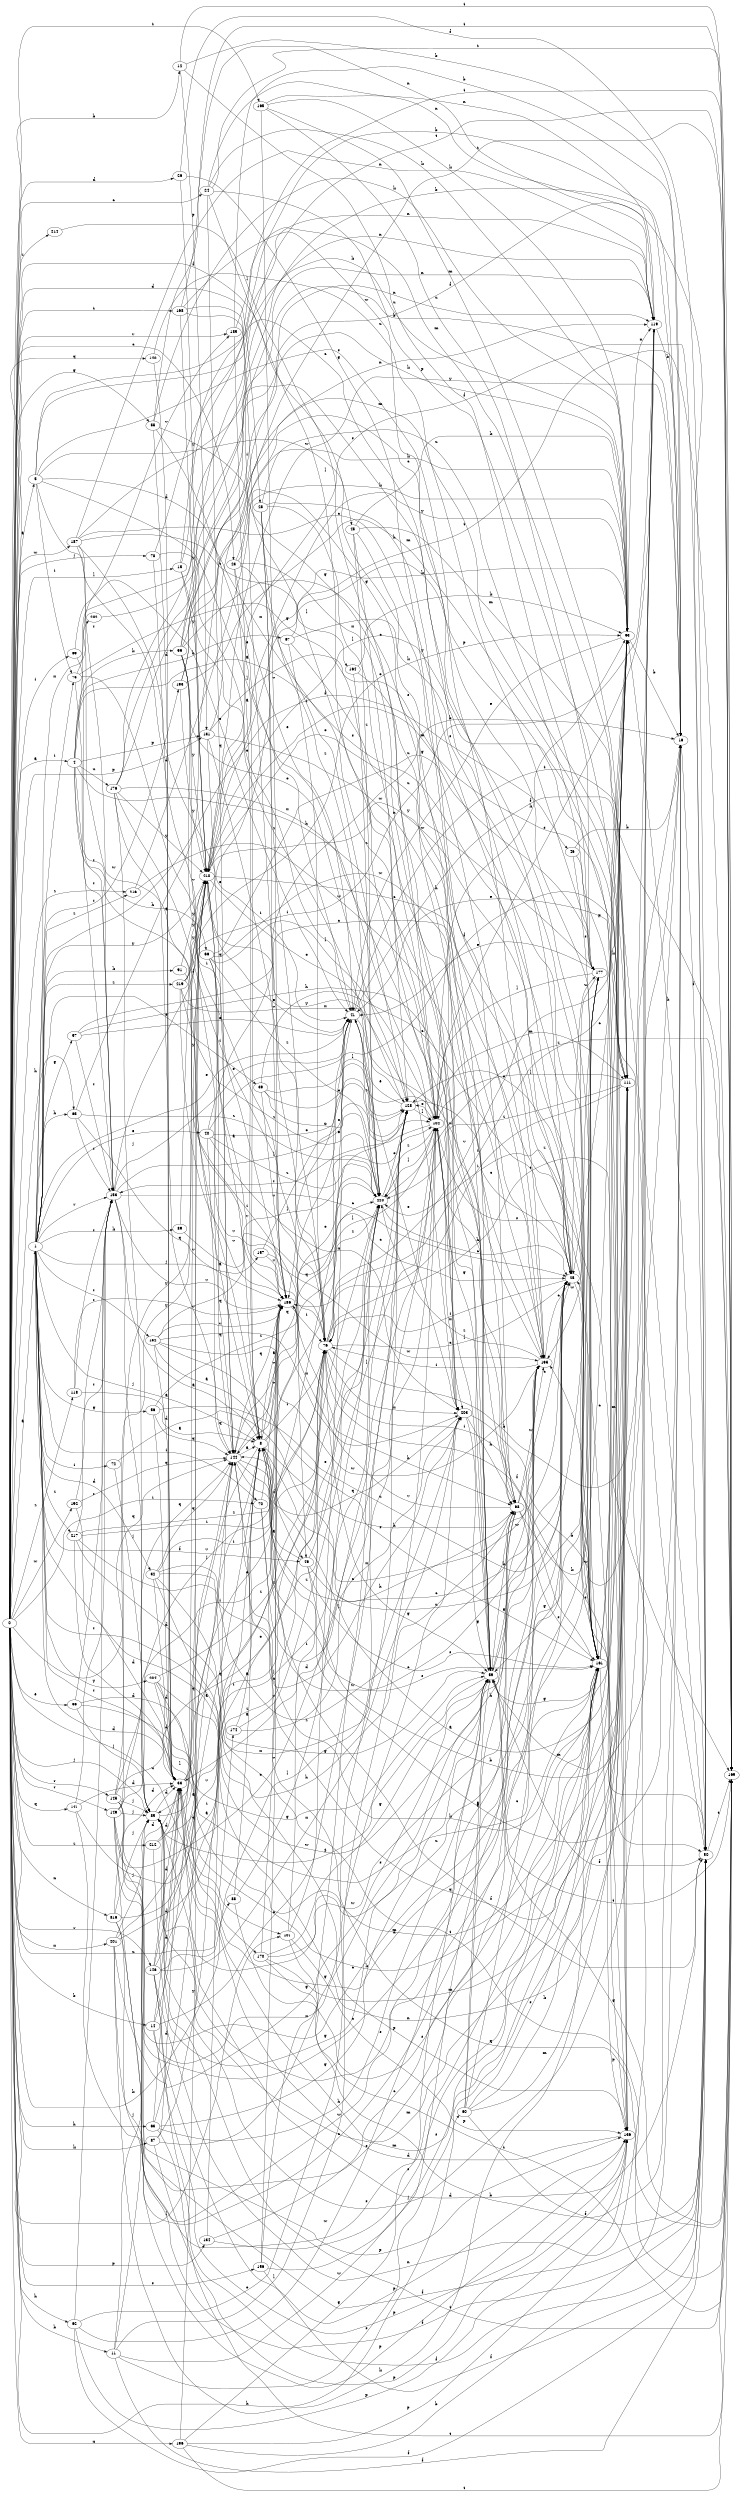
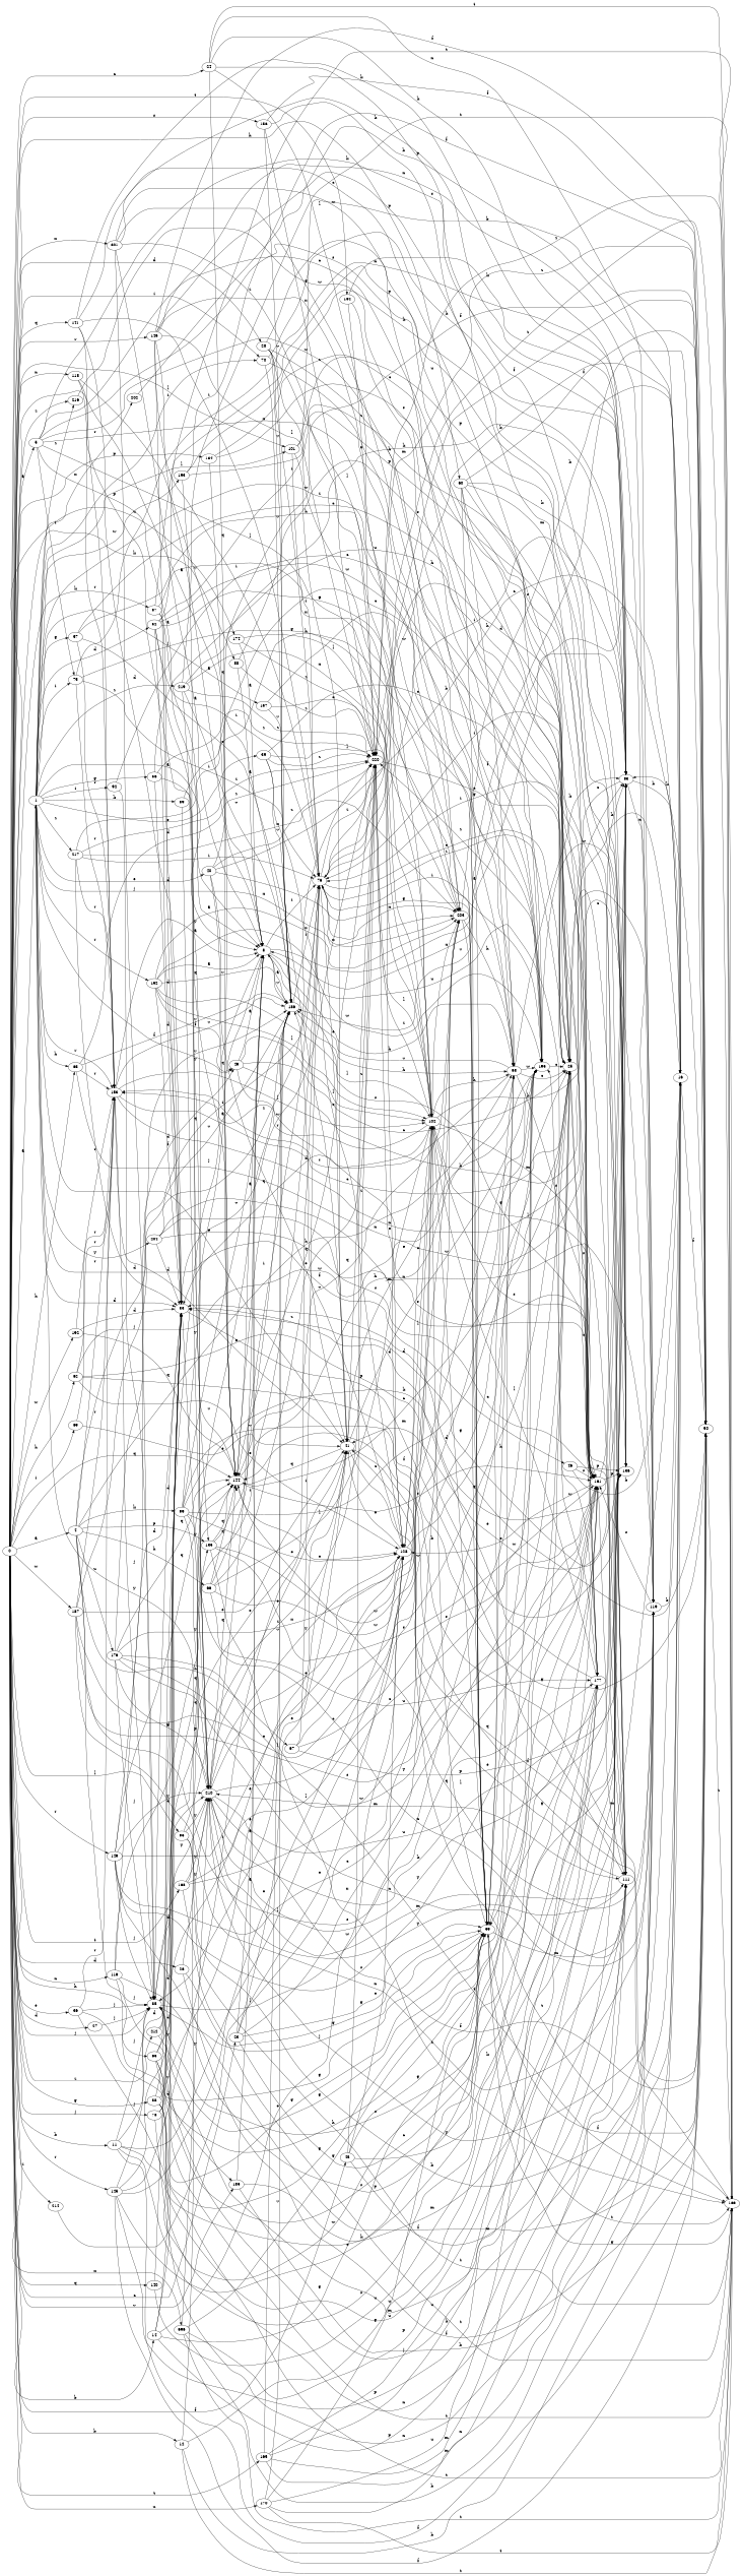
  strict digraph {
    rankdir=LR
    0
    1
    4
    5
    11
    12
    14
    23
    24
    26
+   27
    28
    36
    45
    55
    60
    62
    63
    65
    69
    70
    78
    85
    87
    88
-   95 [label=15]
+   95
    101
-   116 [label=816]
+   116
    118
    134
-   135 [label=131]
+   135
    140
    141
    144
    145
    146
    149
    156
    164
    165
    168
    170
    174
    185
    187
    192
-   196
-   201
+   196 [label=696]
+   201 [label=301]
    212
    214
    216
    8
    32
    33
    39
    40
    41
    46
    49
    56
    57
-   72
+   72 [label=92]
    75
    89
-   91
    152
    153
    157
    193
    195
    202
    203
    204
    210
    217
    219
    66
    67
    68
    n80 [label=99]
    161
    176
    25
    93
    102
    50
    177
    16
    169
    59
    128
    136
    119
    76
    186
    220
    111
    0 -> 1 [label=a]
    0 -> 4 [label=a]
    0 -> 5 [label=a]
    0 -> 11 [label=b]
    0 -> 12 [label=b]
    0 -> 14 [label=b]
    0 -> 23 [label=c]
    0 -> 24 [label=c]
    0 -> 26 [label=d]
+   0 -> 27 [label=d]
    0 -> 28 [label=d]
    0 -> 36 [label=e]
    0 -> 45 [label=f]
    0 -> 55 [label=g]
    0 -> 60 [label=h]
    0 -> 62 [label=h]
    0 -> 63 [label=h]
    0 -> 65 [label=h]
    0 -> 69 [label=i]
    0 -> 70 [label=i]
    0 -> 78 [label=j]
    0 -> 85 [label=j]
    0 -> 87 [label=k]
    0 -> 88 [label=k]
    0 -> 95 [label=l]
    0 -> 101 [label=l]
    0 -> 116 [label=n]
-   0 -> 118 [label=z]
+   0 -> 118 [label=n]
    0 -> 134 [label=p]
    0 -> 135 [label=p]
    0 -> 140 [label=q]
    0 -> 141 [label=q]
    0 -> 144 [label=q]
    0 -> 145 [label=r]
    0 -> 146 [label=r]
    0 -> 149 [label=r]
    0 -> 156 [label=s]
-   187 -> 164 [label=t]
+   0 -> 164 [label=t]
    0 -> 165 [label=t]
    0 -> 168 [label=t]
    0 -> 170 [label=u]
    0 -> 174 [label=u]
    0 -> 185 [label=v]
    0 -> 187 [label=w]
    0 -> 192 [label=w]
    0 -> 196 [label=x]
    0 -> 201 [label=x]
    0 -> 212 [label=z]
    0 -> 214 [label=z]
    0 -> 216 [label=z]
    1 -> 65 [label=h]
    1 -> 70 [label=i]
    1 -> 101 [label=l]
    1 -> 216 [label=z]
    1 -> 8 [label=a]
    1 -> 32 [label=d]
    1 -> 33 [label=d]
    1 -> 39 [label=e]
    1 -> 40 [label=e]
    1 -> 41 [label=e]
    1 -> 46 [label=f]
    1 -> 49 [label=f]
    1 -> 56 [label=g]
    1 -> 57 [label=g]
    1 -> 72 [label=i]
    1 -> 75 [label=i]
    1 -> 89 [label=k]
-   1 -> 91 [label=k]
    1 -> 152 [label=r]
    1 -> 153 [label=r]
    1 -> 157 [label=j]
    1 -> 193 [label=w]
    1 -> 195 [label=w]
    1 -> 202 [label=x]
    1 -> 203 [label=x]
    1 -> 204 [label=y]
    1 -> 210 [label=y]
    1 -> 217 [label=z]
    1 -> 219 [label=z]
    4 -> 135 [label=p]
    4 -> 185 [label=v]
    4 -> 49 [label=f]
    4 -> 153 [label=r]
    4 -> 66 [label=h]
    4 -> 67 [label=h]
    4 -> 68 [label=h]
    4 -> n80 [label=k]
    4 -> 161 [label=s]
    4 -> 176 [label=u]
    5 -> 8 [label=a]
    5 -> 75 [label=i]
    5 -> 195 [label=w]
    5 -> 203 [label=x]
    5 -> 161 [label=s]
    5 -> 25 [label=c]
    5 -> 93 [label=k]
    5 -> 102 [label=l]
    11 -> 85 [label=j]
    11 -> 33 [label=d]
    11 -> 195 [label=w]
    11 -> 161 [label=s]
    11 -> 102 [label=l]
    11 -> 50 [label=f]
    12 -> 135 [label=p]
    12 -> 177 [label=u]
    12 -> 16 [label=b]
    12 -> 169 [label=t]
    14 -> 33 [label=d]
    14 -> 210 [label=y]
    14 -> 59 [label=g]
    14 -> 128 [label=o]
    14 -> 136 [label=p]
    23 -> 8 [label=a]
    23 -> 41 [label=e]
    23 -> 203 [label=x]
    23 -> 25 [label=c]
    23 -> 59 [label=g]
    23 -> 128 [label=o]
    24 -> 144 [label=q]
    24 -> 93 [label=k]
    24 -> 102 [label=l]
    24 -> 169 [label=t]
    24 -> 136 [label=p]
    24 -> 119 [label=n]
    26 -> 210 [label=y]
    26 -> 50 [label=f]
    26 -> 59 [label=g]
+   27 -> 85 [label=j]
    28 -> 68 [label=h]
    28 -> 102 [label=l]
    28 -> 177 [label=u]
    28 -> 76 [label=i]
    28 -> 186 [label=v]
    28 -> 220 [label=z]
    36 -> 85 [label=j]
    36 -> 153 [label=r]
    36 -> 93 [label=k]
    36 -> 59 [label=g]
    45 -> 93 [label=k]
    45 -> 59 [label=g]
    45 -> 128 [label=o]
    45 -> 220 [label=z]
    45 -> 111 [label=m]
    55 -> 33 [label=d]
    55 -> 41 [label=e]
-   55 -> 93 [label=k]
+   55 -> 93 [label=u]
    55 -> 59 [label=g]
    55 -> 119 [label=n]
    60 -> 68 [label=h]
    60 -> 161 [label=s]
    60 -> 25 [label=c]
    60 -> 93 [label=k]
    60 -> 50 [label=f]
    60 -> 59 [label=g]
    60 -> 111 [label=m]
    62 -> 153 [label=r]
    62 -> 195 [label=w]
    62 -> 50 [label=f]
    62 -> 128 [label=o]
    62 -> 136 [label=p]
    63 -> 144 [label=q]
    63 -> 33 [label=d]
    63 -> 68 [label=h]
    63 -> 169 [label=t]
    63 -> 59 [label=g]
    65 -> 153 [label=r]
    65 -> 119 [label=n]
    65 -> 186 [label=v]
    65 -> 220 [label=z]
    69 -> 41 [label=e]
    69 -> 153 [label=r]
    70 -> 203 [label=x]
    70 -> 93 [label=k]
    70 -> 186 [label=v]
    78 -> 33 [label=d]
    78 -> 41 [label=e]
    78 -> 119 [label=n]
    85 -> 33 [label=d]
    85 -> 41 [label=e]
    85 -> 195 [label=w]
    85 -> 161 [label=s]
    85 -> 169 [label=t]
    85 -> 111 [label=m]
    87 -> 8 [label=a]
    87 -> 33 [label=d]
    87 -> 203 [label=x]
    87 -> 136 [label=p]
    88 -> 8 [label=a]
    88 -> 161 [label=s]
    88 -> 220 [label=z]
    95 -> 210 [label=y]
    95 -> 16 [label=b]
    95 -> 169 [label=t]
    95 -> 220 [label=z]
    101 -> 41 [label=e]
    101 -> 16 [label=b]
    101 -> 136 [label=p]
    101 -> 76 [label=i]
    116 -> 85 [label=j]
    116 -> 33 [label=d]
    116 -> 161 [label=s]
    116 -> 136 [label=p]
    116 -> 186 [label=v]
    118 -> 8 [label=a]
    118 -> 153 [label=r]
    118 -> 186 [label=v]
    134 -> 144 [label=q]
    134 -> 161 [label=s]
    134 -> 25 [label=c]
    135 -> 144 [label=q]
    135 -> 195 [label=w]
    135 -> 161 [label=s]
    135 -> 169 [label=t]
    135 -> 76 [label=i]
    140 -> 33 [label=d]
    140 -> 177 [label=u]
    141 -> 33 [label=d]
    141 -> 153 [label=r]
    141 -> 25 [label=c]
-   216 -> 93 [label=k]
+   141 -> 93 [label=k]
    141 -> 76 [label=i]
    144 -> 8 [label=a]
    144 -> 68 [label=h]
    144 -> 161 [label=s]
    144 -> 25 [label=c]
    144 -> 128 [label=o]
    145 -> 85 [label=j]
    145 -> 210 [label=y]
    145 -> 25 [label=c]
    145 -> 50 [label=f]
    145 -> 128 [label=o]
    145 -> 136 [label=p]
    145 -> 76 [label=i]
    146 -> 8 [label=a]
    146 -> 33 [label=d]
    146 -> 203 [label=x]
    146 -> 102 [label=l]
    146 -> 50 [label=f]
    146 -> 136 [label=p]
    146 -> 119 [label=n]
    146 -> 76 [label=i]
    149 -> 85 [label=j]
    149 -> 144 [label=q]
    149 -> 210 [label=y]
    149 -> 161 [label=s]
    149 -> 25 [label=c]
    149 -> 50 [label=f]
    149 -> 128 [label=o]
    149 -> 186 [label=v]
    156 -> 161 [label=s]
    156 -> 50 [label=f]
    156 -> 186 [label=v]
    156 -> 220 [label=z]
    164 -> 68 [label=h]
    164 -> 93 [label=k]
    164 -> 220 [label=z]
    165 -> 93 [label=k]
    165 -> 177 [label=u]
    165 -> 119 [label=n]
    165 -> 186 [label=v]
    165 -> 111 [label=m]
    168 -> 195 [label=w]
    168 -> 210 [label=y]
    168 -> 102 [label=l]
    168 -> 169 [label=t]
    168 -> 76 [label=i]
    170 -> 177 [label=u]
    170 -> 169 [label=t]
    170 -> 59 [label=g]
    170 -> 186 [label=v]
    170 -> 111 [label=m]
    174 -> 8 [label=a]
    174 -> 102 [label=l]
    174 -> 220 [label=z]
    185 -> 8 [label=a]
    185 -> 16 [label=b]
    185 -> 111 [label=m]
    187 -> 41 [label=e]
    187 -> 153 [label=r]
    187 -> 161 [label=s]
    187 -> 25 [label=c]
    187 -> 119 [label=n]
    187 -> 186 [label=v]
    192 -> 144 [label=q]
    192 -> 33 [label=d]
    192 -> 153 [label=r]
    196 -> 210 [label=y]
    196 -> 16 [label=b]
    196 -> 169 [label=t]
    196 -> 59 [label=g]
    196 -> 136 [label=p]
    201 -> 85 [label=j]
    201 -> 8 [label=a]
    201 -> 195 [label=w]
    201 -> 93 [label=k]
    201 -> 59 [label=g]
    201 -> 220 [label=z]
    212 -> 144 [label=q]
    212 -> 33 [label=d]
    212 -> 59 [label=g]
    214 -> 102 [label=l]
    216 -> 195 [label=w]
    8 -> 85 [label=j]
-   8 -> 49 [label=f]
+   152 -> 49 [label=f]
    8 -> 68 [label=h]
    8 -> 102 [label=l]
    8 -> 50 [label=f]
    8 -> 177 [label=u]
    8 -> 76 [label=i]
    8 -> 186 [label=v]
    32 -> 144 [label=q]
    32 -> 33 [label=d]
    32 -> 195 [label=w]
    32 -> 169 [label=t]
    32 -> 59 [label=g]
    32 -> 136 [label=p]
    32 -> 76 [label=i]
    33 -> 210 [label=y]
-   33 -> 220 [label=z]
+   33 -> 220 [label=w]
    33 -> 111 [label=m]
    39 -> 25 [label=c]
    39 -> 102 [label=l]
    39 -> 128 [label=o]
    39 -> 186 [label=v]
    39 -> 220 [label=z]
    40 -> 144 [label=q]
    40 -> 203 [label=x]
    40 -> 50 [label=f]
    40 -> 16 [label=b]
    40 -> 128 [label=o]
    40 -> 220 [label=z]
    41 -> 144 [label=q]
    41 -> 195 [label=w]
    41 -> 50 [label=f]
    41 -> 169 [label=t]
    41 -> 186 [label=v]
    41 -> 220 [label=z]
    46 -> 161 [label=s]
    46 -> 16 [label=b]
    46 -> 136 [label=p]
    49 -> 8 [label=a]
    49 -> 161 [label=s]
    49 -> 25 [label=c]
    49 -> 102 [label=l]
    49 -> 16 [label=b]
    56 -> 144 [label=q]
    56 -> 33 [label=d]
    56 -> 177 [label=u]
    56 -> 220 [label=z]
    57 -> 41 [label=e]
    57 -> 153 [label=r]
    57 -> 68 [label=h]
    57 -> 25 [label=c]
    72 -> 85 [label=j]
    72 -> 25 [label=c]
    75 -> 153 [label=r]
    75 -> 59 [label=g]
    75 -> 119 [label=n]
    75 -> 76 [label=i]
    89 -> 210 [label=y]
    89 -> 25 [label=c]
-   91 -> 210 [label=y]
-   91 -> 76 [label=i]
    152 -> 8 [label=a]
    152 -> 33 [label=d]
    152 -> 195 [label=w]
    152 -> 203 [label=x]
    152 -> 161 [label=s]
    152 -> 102 [label=l]
    152 -> 186 [label=v]
    153 -> 85 [label=j]
    153 -> 8 [label=a]
    153 -> 41 [label=e]
    153 -> 25 [label=c]
    153 -> 102 [label=l]
    153 -> 119 [label=n]
    153 -> 186 [label=v]
    157 -> 195 [label=w]
    157 -> 128 [label=o]
    157 -> 186 [label=v]
    193 -> 210 [label=y]
    193 -> 93 [label=k]
    193 -> 50 [label=f]
    193 -> 111 [label=m]
    195 -> 25 [label=c]
    195 -> 76 [label=i]
    195 -> 220 [label=z]
    202 -> 16 [label=b]
    203 -> 144 [label=q]
    203 -> 41 [label=e]
    203 -> 68 [label=h]
    203 -> 16 [label=b]
    203 -> 59 [label=g]
    204 -> 33 [label=d]
    204 -> 161 [label=s]
    204 -> 119 [label=n]
    204 -> 220 [label=z]
    204 -> 111 [label=m]
    210 -> 144 [label=q]
    210 -> 8 [label=a]
    210 -> 41 [label=e]
    210 -> 25 [label=c]
    210 -> 93 [label=k]
    210 -> 50 [label=f]
    210 -> 177 [label=u]
    210 -> 128 [label=o]
    210 -> 111 [label=m]
    217 -> 33 [label=d]
    217 -> 153 [label=r]
    217 -> 203 [label=x]
    217 -> 68 [label=h]
    217 -> 76 [label=i]
    217 -> 220 [label=z]
    219 -> 203 [label=x]
    219 -> 210 [label=y]
    219 -> 93 [label=k]
    219 -> 169 [label=t]
    219 -> 186 [label=v]
    219 -> 220 [label=z]
    66 -> 144 [label=q]
    66 -> 195 [label=w]
    66 -> 102 [label=l]
    66 -> 177 [label=u]
    66 -> 186 [label=v]
    66 -> 220 [label=z]
    67 -> 195 [label=w]
    67 -> 161 [label=s]
    67 -> 136 [label=p]
    67 -> 76 [label=i]
+   68 -> 153 [label=r]
    68 -> 195 [label=w]
    68 -> 161 [label=s]
    68 -> 25 [label=c]
    68 -> 93 [label=k]
    68 -> 59 [label=g]
    68 -> 186 [label=v]
    n80 -> 8 [label=a]
    n80 -> 210 [label=y]
    n80 -> 25 [label=c]
    n80 -> 93 [label=k]
    n80 -> 16 [label=b]
    n80 -> 128 [label=o]
    n80 -> 119 [label=n]
    n80 -> 186 [label=v]
    161 -> 210 [label=y]
    161 -> 93 [label=k]
    161 -> 59 [label=g]
    161 -> 128 [label=o]
    161 -> 136 [label=p]
    161 -> 76 [label=i]
    161 -> 111 [label=m]
    176 -> 85 [label=j]
    176 -> 144 [label=q]
    176 -> 203 [label=x]
    176 -> 210 [label=y]
    176 -> 169 [label=t]
    176 -> 119 [label=n]
    176 -> 76 [label=i]
    176 -> 111 [label=m]
    25 -> 161 [label=s]
    25 -> 177 [label=u]
    25 -> 76 [label=i]
    93 -> 41 [label=e]
    93 -> 210 [label=y]
    93 -> 25 [label=c]
    93 -> 16 [label=b]
    93 -> 119 [label=n]
    93 -> 76 [label=i]
    93 -> 186 [label=v]
    102 -> 33 [label=d]
    102 -> 153 [label=r]
    102 -> 203 [label=x]
    102 -> 68 [label=h]
    102 -> 161 [label=s]
    102 -> 93 [label=k]
    102 -> 59 [label=g]
    102 -> 128 [label=o]
    102 -> 220 [label=z]
    102 -> 111 [label=m]
    50 -> 33 [label=d]
    50 -> 93 [label=k]
    50 -> 169 [label=t]
    50 -> 220 [label=z]
    177 -> 33 [label=d]
-   177 -> 41 [label=e]
    177 -> 195 [label=w]
    177 -> 102 [label=l]
    177 -> 59 [label=g]
    16 -> 8 [label=a]
    16 -> 210 [label=y]
    16 -> 50 [label=f]
    169 -> 144 [label=q]
    169 -> 59 [label=g]
    169 -> 220 [label=z]
    59 -> 85 [label=j]
    59 -> 195 [label=w]
    59 -> 68 [label=h]
    59 -> 102 [label=l]
    59 -> 50 [label=f]
    59 -> 169 [label=t]
    59 -> 111 [label=m]
    128 -> 85 [label=j]
    128 -> 41 [label=e]
    128 -> 210 [label=y]
    128 -> 25 [label=c]
    128 -> 102 [label=l]
    136 -> 33 [label=d]
    136 -> 195 [label=w]
    136 -> 25 [label=c]
    119 -> 85 [label=j]
    119 -> 144 [label=q]
-   119 -> 102 [label=s]
+   119 -> 161 [label=s]
    119 -> 16 [label=b]
    76 -> 41 [label=e]
    76 -> 203 [label=x]
    76 -> 25 [label=c]
    76 -> 50 [label=f]
    76 -> 16 [label=b]
    76 -> 169 [label=t]
    76 -> 59 [label=g]
    76 -> 220 [label=z]
    186 -> 144 [label=q]
    186 -> 8 [label=a]
    186 -> 68 [label=h]
    186 -> 76 [label=i]
    220 -> 144 [label=q]
    220 -> 25 [label=c]
    220 -> 102 [label=l]
    220 -> 128 [label=o]
-   111 -> 8 [label=a]
    111 -> 41 [label=e]
    111 -> 210 [label=y]
    111 -> 102 [label=l]
    111 -> 76 [label=i]
-   111 -> 220 [label=z]
+   111 -> 220 [label=d]
  }
